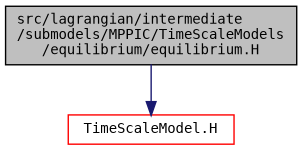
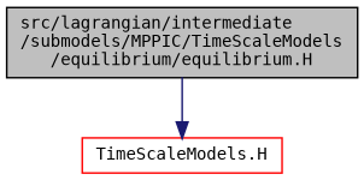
  digraph {
    fontname="DejaVu Sans Mono"
    node [fontname="DejaVu Sans Mono" fontsize=10 shape=record]
    n1 [color=black fillcolor=grey75 fontcolor=black height=0.2 label="src/lagrangian/intermediate\l/submodels/MPPIC/TimeScaleModels\l/equilibrium/equilibrium.H" style=filled width=0.4]
-   n2 [color=red height=0.2 label="TimeScaleModel.H" width=0.4]
+   n2 [color=red height=0.2 label="TimeScaleModels.H" width=0.4]
    n1 -> n2 [color=midnightblue fontname="DejaVu Sans Mono" fontsize=10 labelfontname=Helvetica labelfontsize=10 style=solid]
  }
